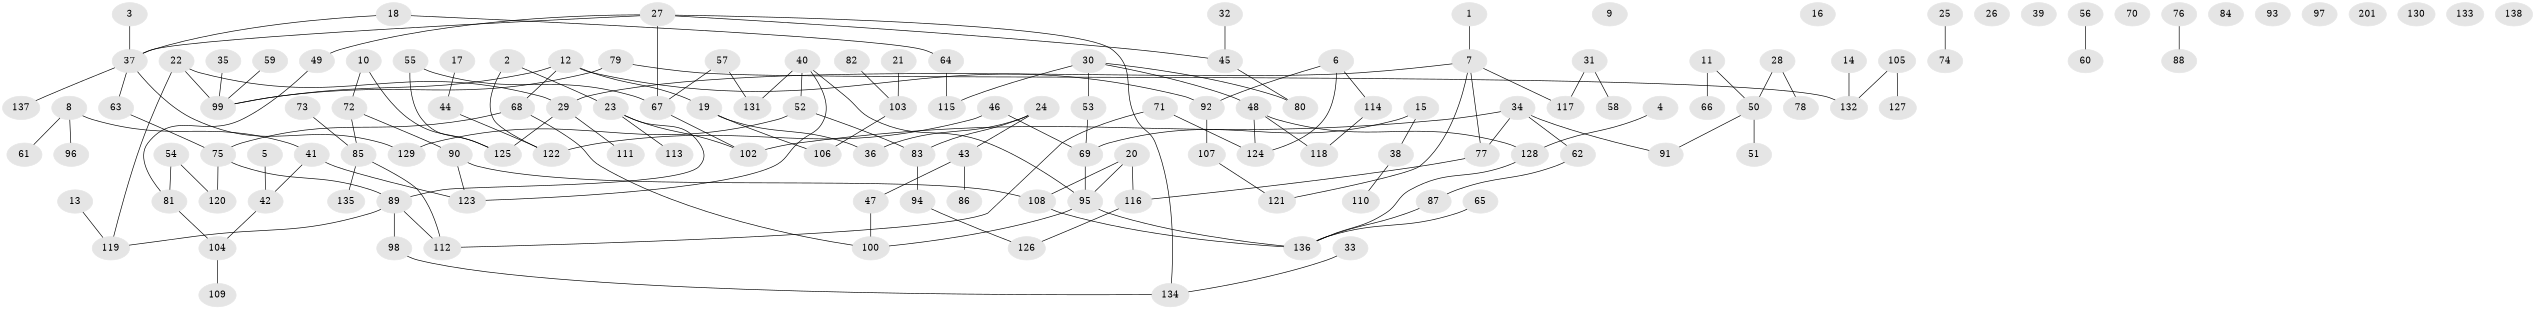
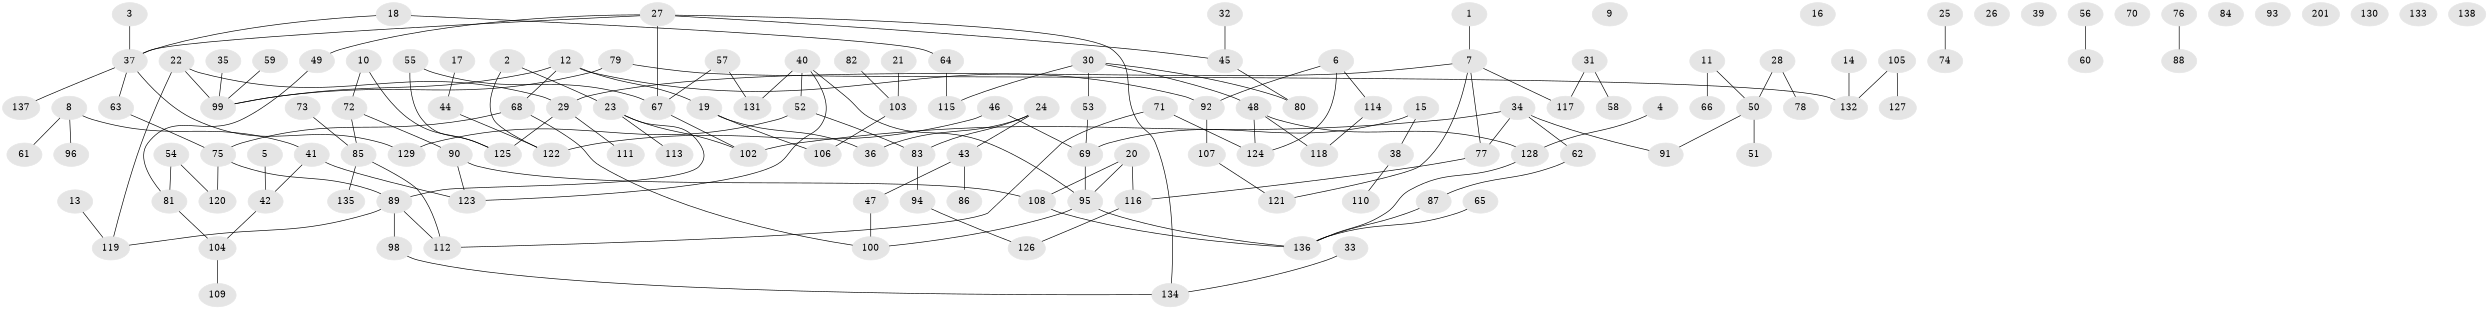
  graph {
    node [color=gray90 style=filled]
    1
    7
    29
    77
    117
    121
    2
    23
    122
    89
    102
    113
    3
    37
    63
    129
    137
    4
    128
    136
    5
    42
    104
    6
    92
    114
    124
    107
    118
    125
    111
    116
    8
    41
    61
    96
    123
    9
    10
    72
    90
    85
    11
    50
    66
    91
    51
    12
    19
    68
    99
    36
    106
    100
    75
    13
    119
    14
    132
    15
    38
    69
    110
    108
    16
    17
    44
    18
    64
    115
    20
    95
    126
    21
    103
    22
    112
    98
    24
    43
    83
    47
    86
    94
    25
    74
    26
    27
    45
    49
    67
    134
    80
    81
    28
    78
    30
    48
    53
    31
    58
    32
    33
    34
    62
    87
    35
    39
    40
    52
    131
    109
    46
    54
    120
    55
    56
    60
    57
    59
    65
    70
    71
    135
    73
    76
    88
    79
    82
    84
    93
-   97
    n133 [label=201]
    105
    127
    130
    133
    138
    1 -- 7
    7 -- 29
    7 -- 77
    7 -- 117
    7 -- 121
    29 -- 125
    29 -- 111
    77 -- 116
    2 -- 23
    2 -- 122
    23 -- 89
    23 -- 102
    23 -- 113
    89 -- 119
    89 -- 112
    89 -- 98
    3 -- 37
    37 -- 63
    37 -- 129
    37 -- 137
    63 -- 75
    4 -- 128
    128 -- 136
    5 -- 42
    42 -- 104
    104 -- 109
    6 -- 92
    6 -- 114
    6 -- 124
    92 -- 107
    114 -- 118
    107 -- 121
    116 -- 126
    8 -- 41
    8 -- 61
    8 -- 96
    41 -- 42
    41 -- 123
    10 -- 125
    10 -- 72
    72 -- 90
    72 -- 85
    90 -- 123
    90 -- 108
    85 -- 112
    85 -- 135
    11 -- 50
    11 -- 66
    50 -- 91
    50 -- 51
    12 -- 92
    12 -- 19
    12 -- 68
    12 -- 99
    19 -- 36
    19 -- 106
    68 -- 100
    68 -- 75
    75 -- 89
    75 -- 120
    13 -- 119
    14 -- 132
    15 -- 38
    15 -- 69
    38 -- 110
    69 -- 95
    108 -- 136
    17 -- 44
    44 -- 122
    18 -- 37
    18 -- 64
    64 -- 115
    20 -- 116
    20 -- 108
    20 -- 95
    95 -- 136
    95 -- 100
    21 -- 103
    103 -- 106
    22 -- 29
    22 -- 99
    22 -- 119
    98 -- 134
    24 -- 36
    24 -- 43
    24 -- 83
    43 -- 47
    43 -- 86
    83 -- 94
    47 -- 100
    94 -- 126
    25 -- 74
    27 -- 37
    27 -- 45
    27 -- 49
    27 -- 67
    27 -- 134
    45 -- 80
    49 -- 81
    67 -- 102
    81 -- 104
    28 -- 50
    28 -- 78
    30 -- 115
    30 -- 80
    30 -- 48
    30 -- 53
    48 -- 128
    48 -- 124
    48 -- 118
    53 -- 69
    31 -- 117
    31 -- 58
    32 -- 45
    33 -- 134
    34 -- 77
    34 -- 102
    34 -- 91
    34 -- 62
    62 -- 87
    87 -- 136
    35 -- 99
    40 -- 123
    40 -- 95
    40 -- 52
    40 -- 131
    52 -- 129
    52 -- 83
    46 -- 122
    46 -- 69
    54 -- 81
    54 -- 120
    55 -- 125
    55 -- 67
    56 -- 60
    57 -- 67
    57 -- 131
    59 -- 99
    65 -- 136
    71 -- 124
    71 -- 112
    73 -- 85
    76 -- 88
    79 -- 99
    79 -- 132
    82 -- 103
    105 -- 132
    105 -- 127
  }
